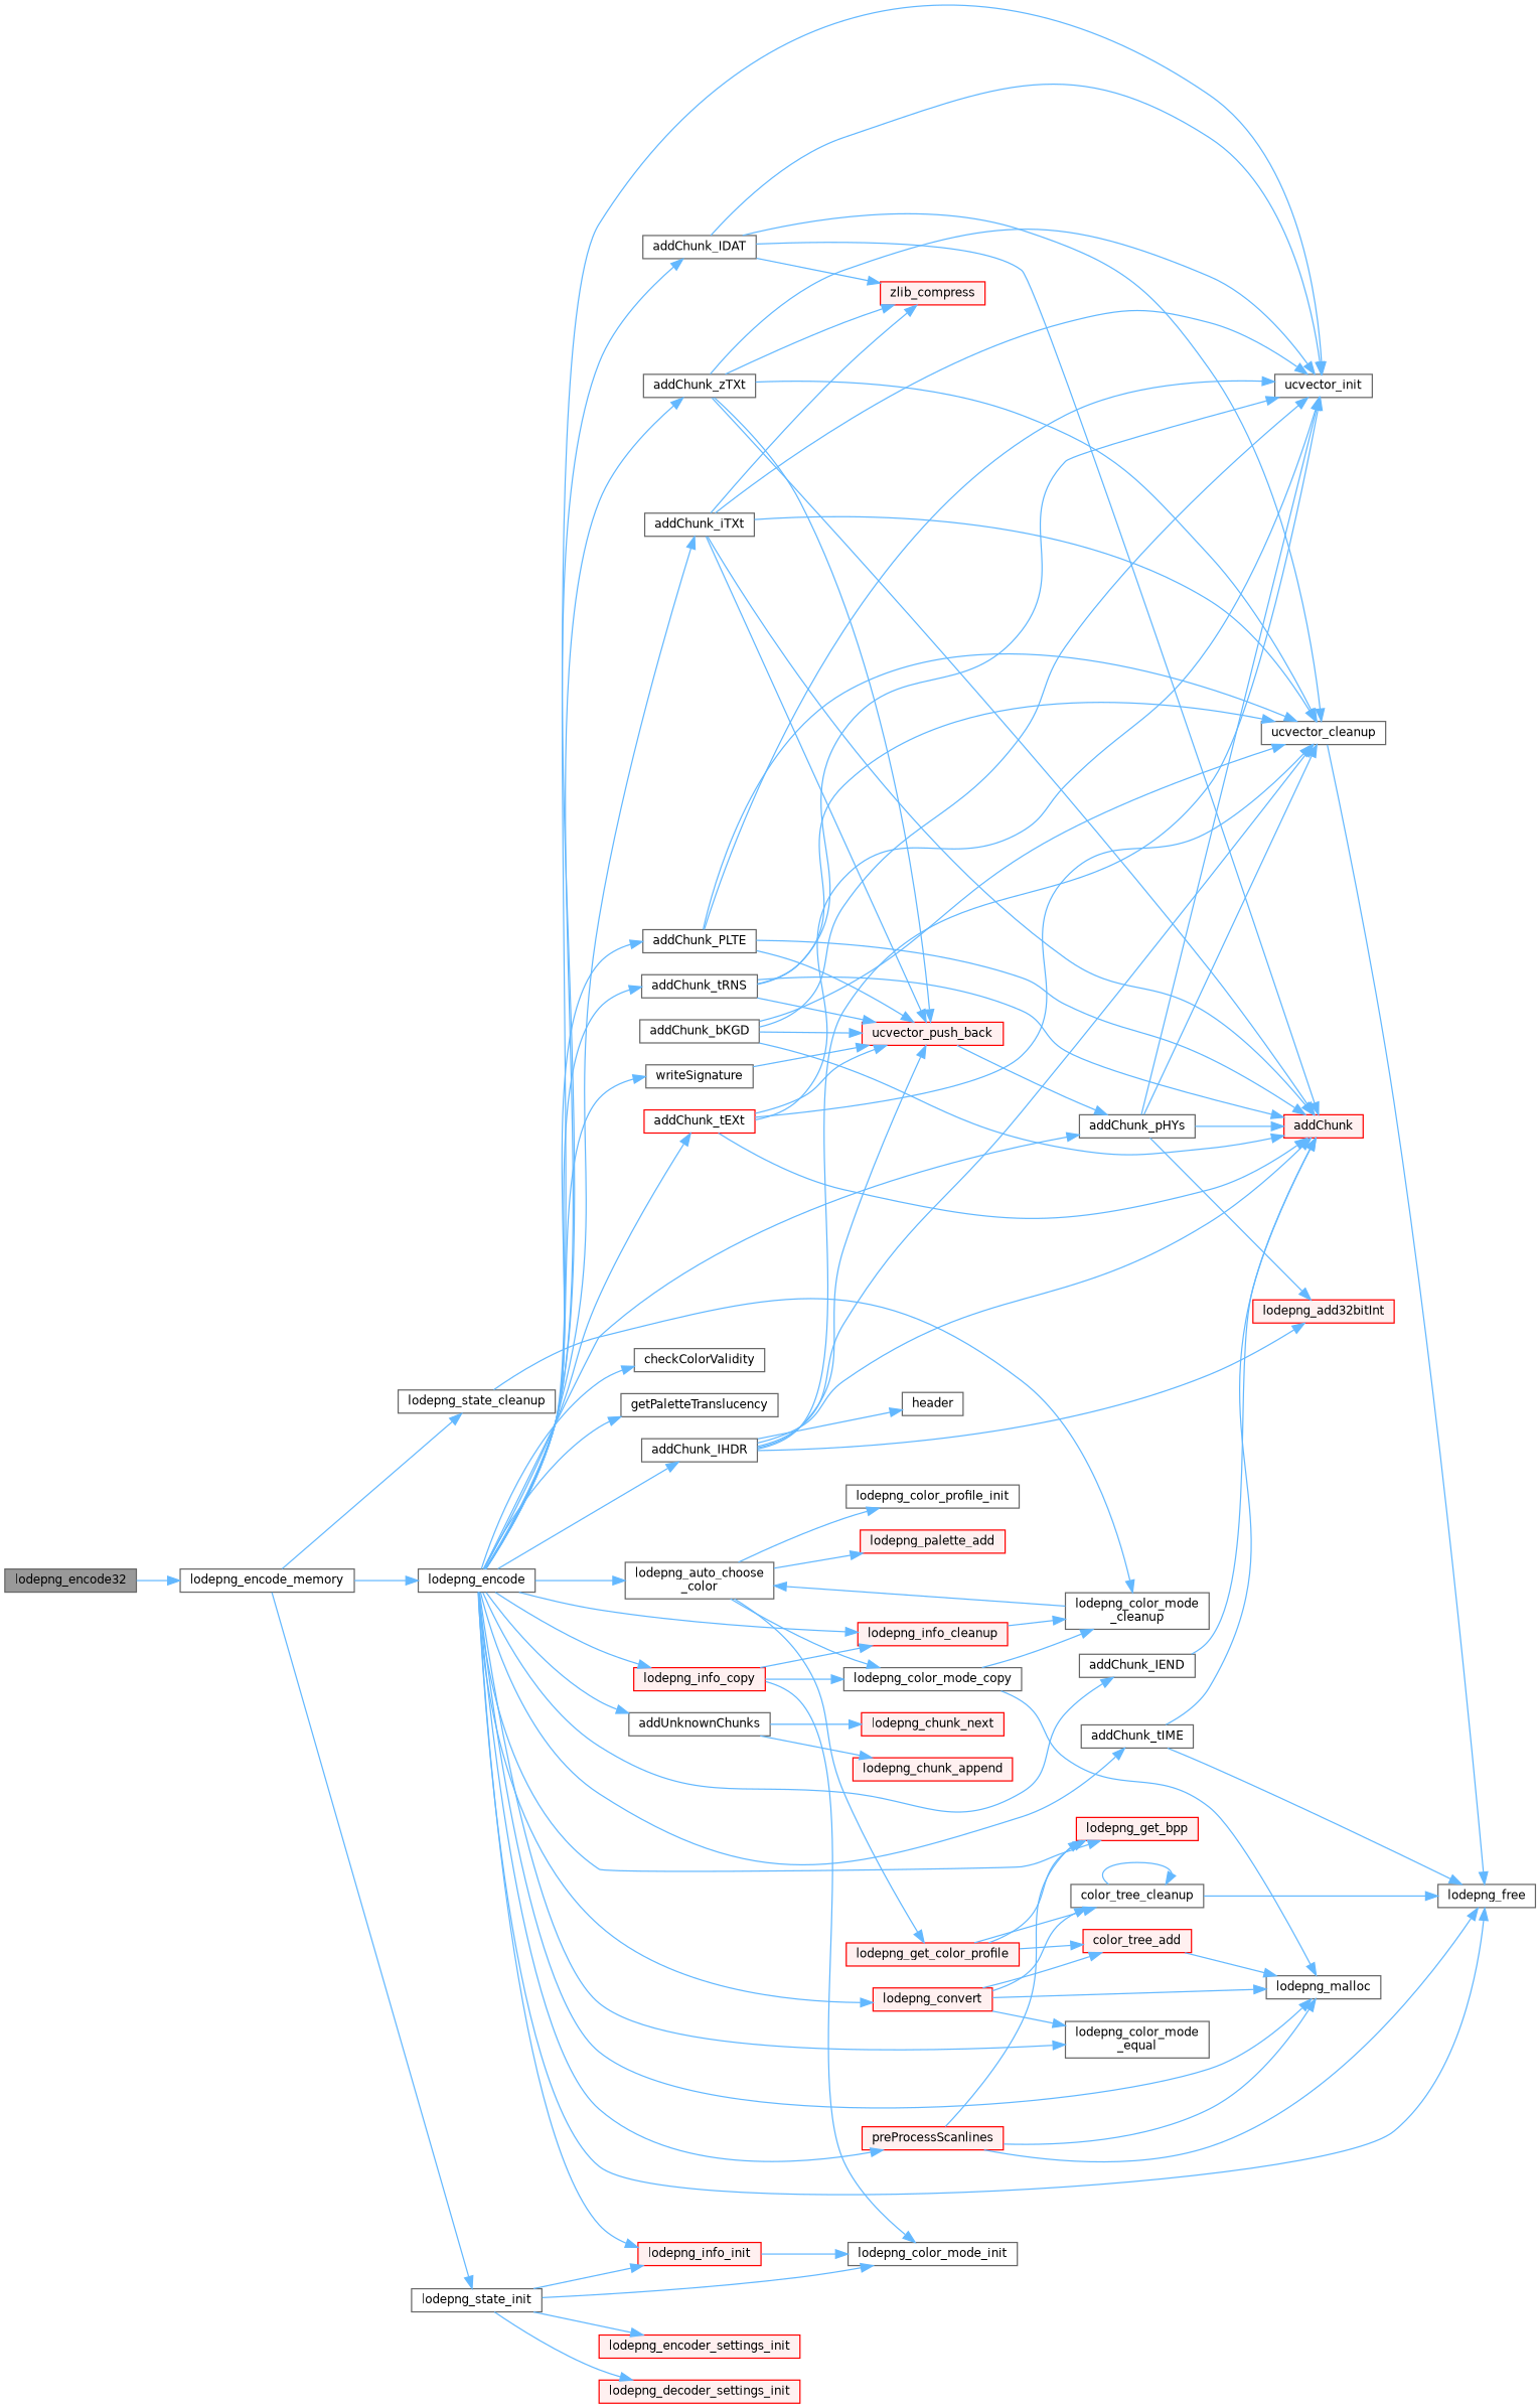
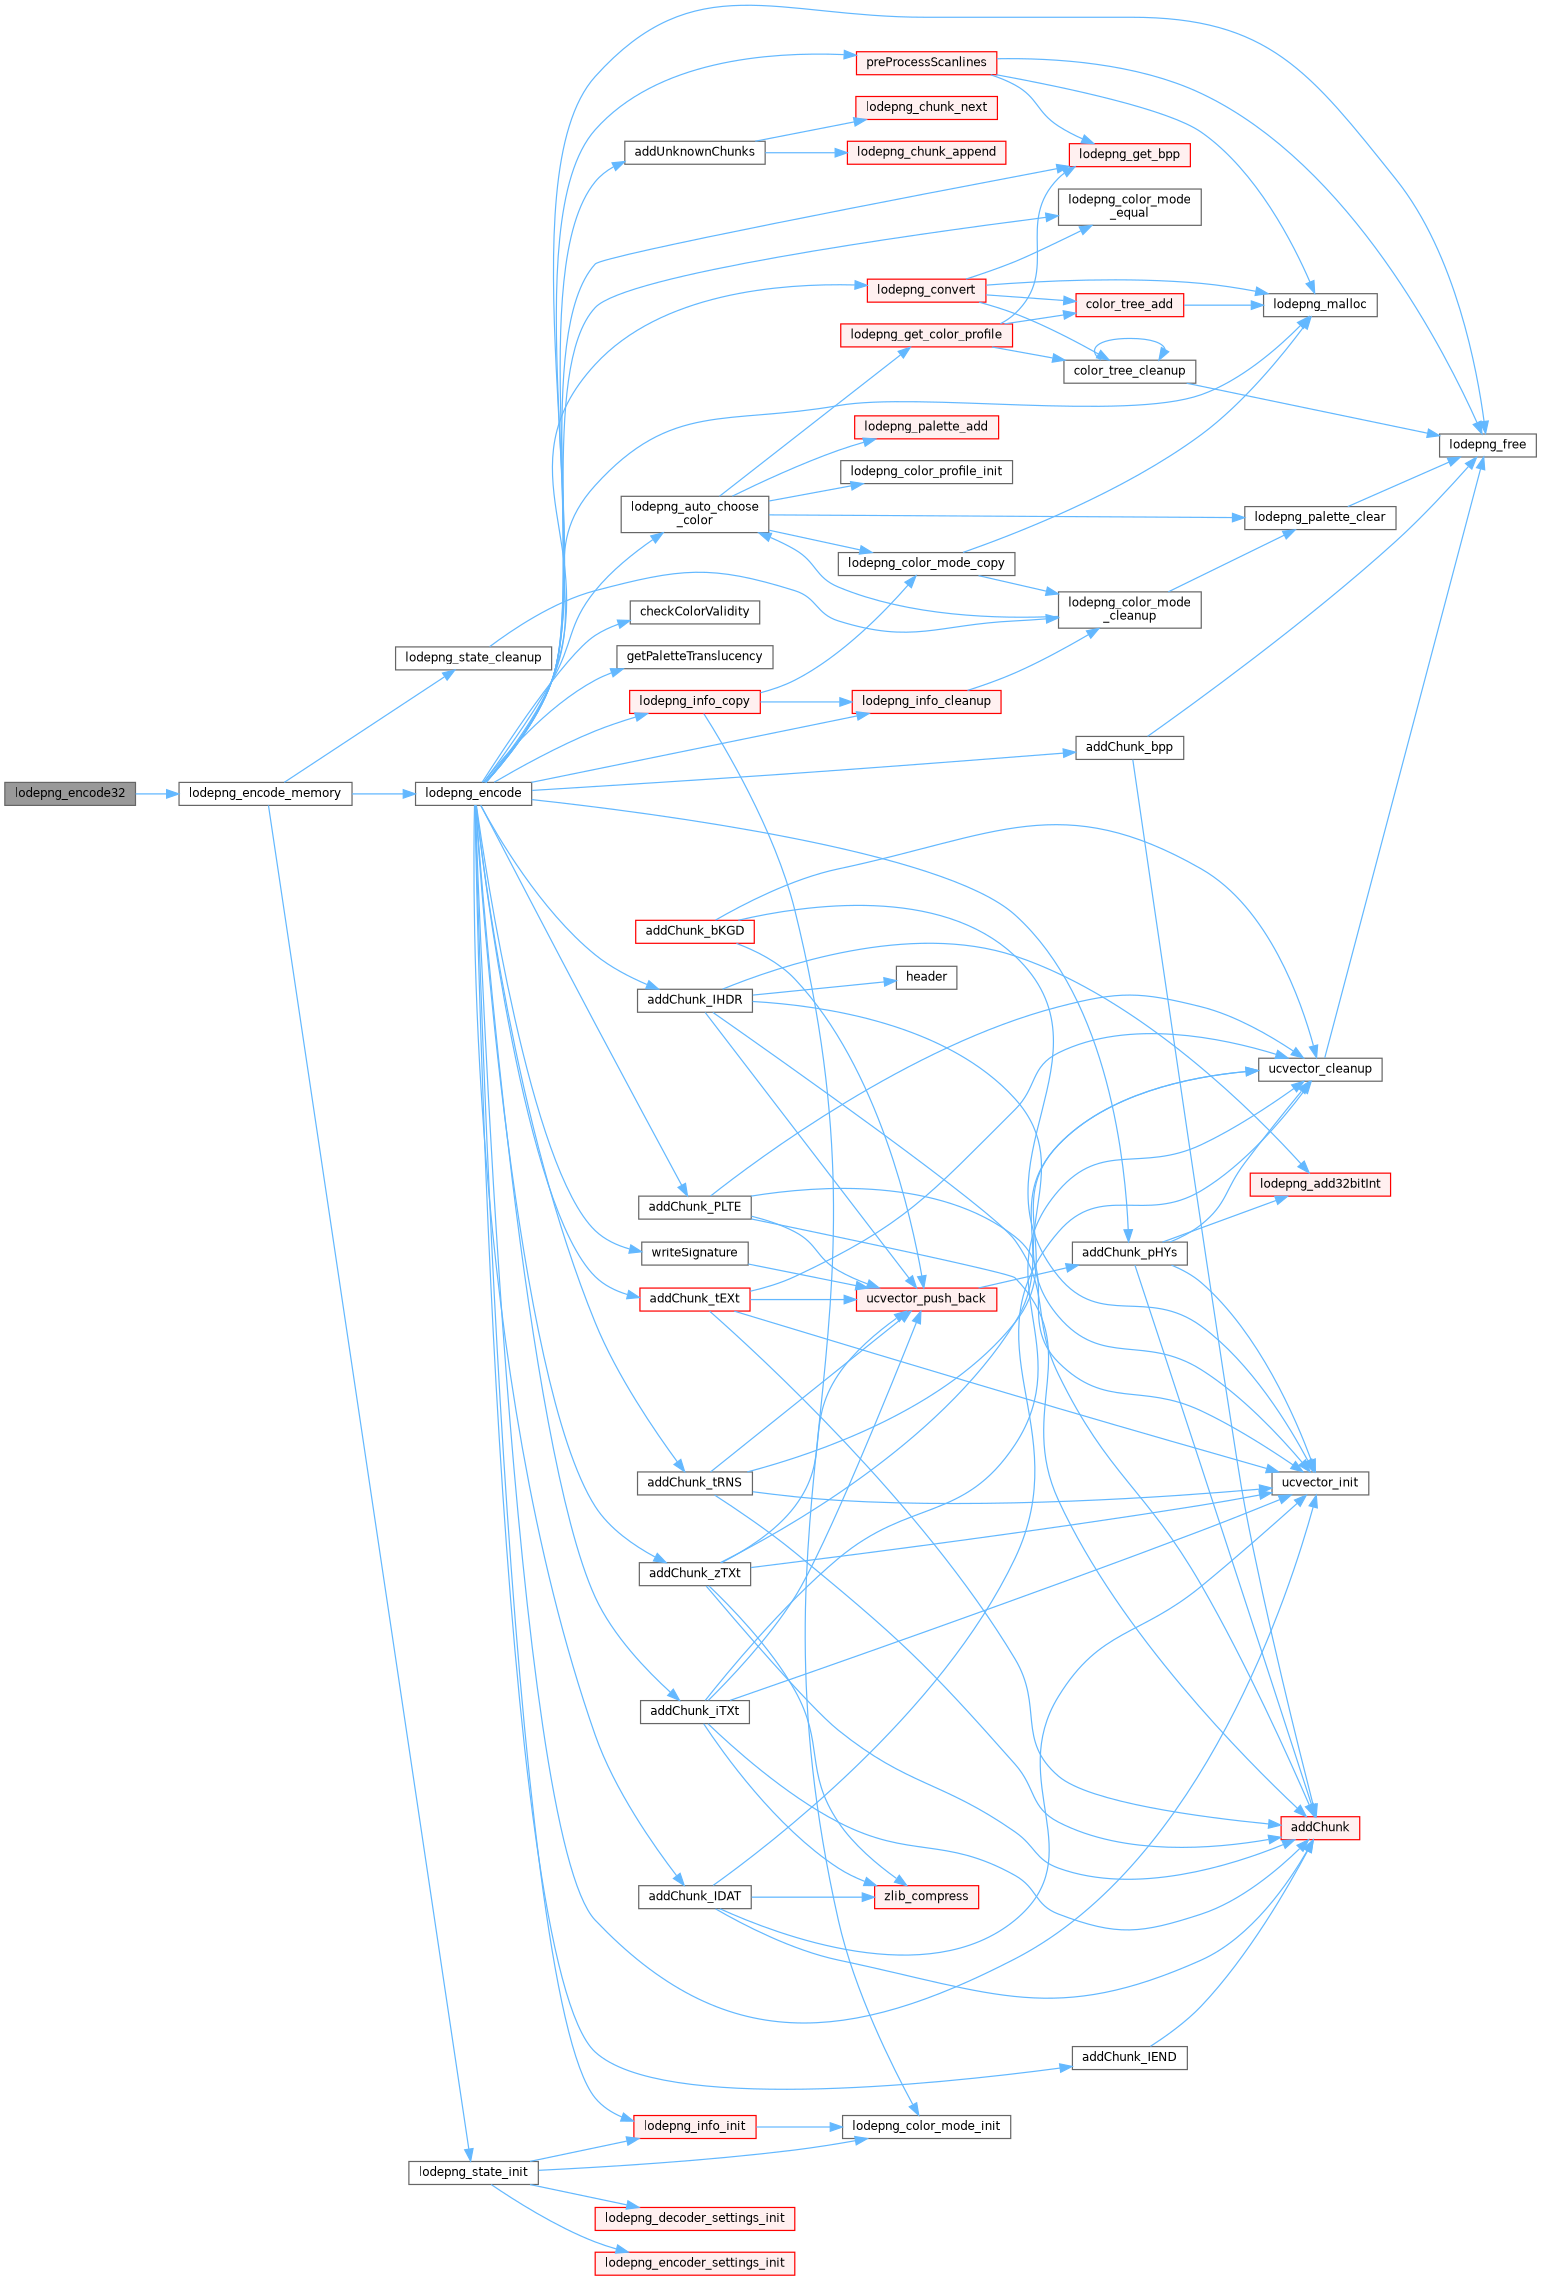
  digraph {
    rankdir=LR
    node [color=grey40 fillcolor=white fontname=Helvetica fontsize=10 shape=box style=filled]
    edge [color=steelblue1 fontname=Helvetica fontsize=10 labelfontname=Helvetica labelfontsize=10 style=solid]
    n1 [color=gray40 fillcolor=grey60 fontcolor=black height=0.2 label=lodepng_encode32 width=0.4]
    n2 [height=0.2 label=lodepng_encode_memory width=0.4]
    n3 [height=0.2 label=lodepng_encode width=0.4]
    n4 [height=0.2 label=lodepng_state_cleanup width=0.4]
    n5 [height=0.2 label=lodepng_state_init width=0.4]
    n6 [height=0.2 label=lodepng_free width=0.4]
    n7 [height=0.2 label=ucvector_init width=0.4]
    n8 [height=0.2 label=addChunk_IDAT width=0.4]
    n9 [height=0.2 label=addChunk_IEND width=0.4]
    n10 [height=0.2 label=addChunk_IHDR width=0.4]
    n11 [height=0.2 label=addChunk_iTXt width=0.4]
    n12 [height=0.2 label=addChunk_pHYs width=0.4]
    n13 [height=0.2 label=addChunk_PLTE width=0.4]
    n14 [color=red height=0.2 label=addChunk_tEXt width=0.4]
-   n15 [height=0.2 label=addChunk_tIME width=0.4]
+   n15 [height=0.2 label=addChunk_bpp width=0.4]
    n16 [height=0.2 label=lodepng_malloc width=0.4]
    n17 [height=0.2 label=addChunk_tRNS width=0.4]
    n18 [height=0.2 label=addChunk_zTXt width=0.4]
    n19 [height=0.2 label=addUnknownChunks width=0.4]
    n20 [height=0.2 label=checkColorValidity width=0.4]
    n21 [height=0.2 label=getPaletteTranslucency width=0.4]
    n22 [height=0.2 label="lodepng_auto_choose\l_color" width=0.4]
    n23 [color=red fillcolor="#FFF0F0" height=0.2 label=lodepng_get_bpp width=0.4]
    n24 [height=0.2 label="lodepng_color_mode\l_equal" width=0.4]
    n25 [color=red fillcolor="#FFF0F0" height=0.2 label=lodepng_convert width=0.4]
    n26 [color=red fillcolor="#FFF0F0" height=0.2 label=lodepng_info_cleanup width=0.4]
    n27 [color=red fillcolor="#FFF0F0" height=0.2 label=lodepng_info_copy width=0.4]
    n28 [color=red fillcolor="#FFF0F0" height=0.2 label=lodepng_info_init width=0.4]
    n29 [color=red fillcolor="#FFF0F0" height=0.2 label=preProcessScanlines width=0.4]
    n30 [height=0.2 label=writeSignature width=0.4]
    n31 [height=0.2 label="lodepng_color_mode\l_cleanup" width=0.4]
    n32 [height=0.2 label=lodepng_color_mode_init width=0.4]
    n33 [color=red fillcolor="#FFF0F0" height=0.2 label=lodepng_decoder_settings_init width=0.4]
    n34 [color=red fillcolor="#FFF0F0" height=0.2 label=lodepng_encoder_settings_init width=0.4]
-   n35 [height=0.2 label=addChunk_bKGD width=0.4]
+   n35 [color=red height=0.2 label=addChunk_bKGD width=0.4]
    n36 [color=red fillcolor="#FFF0F0" height=0.2 label=addChunk width=0.4]
    n37 [height=0.2 label=ucvector_cleanup width=0.4]
    n38 [color=red fillcolor="#FFF0F0" height=0.2 label=ucvector_push_back width=0.4]
    n39 [color=red fillcolor="#FFF0F0" height=0.2 label=zlib_compress width=0.4]
    n40 [height=0.2 label=header width=0.4]
    n41 [color=red fillcolor="#FFF0F0" height=0.2 label=lodepng_add32bitInt width=0.4]
    n42 [color=red fillcolor="#FFF0F0" height=0.2 label=lodepng_chunk_append width=0.4]
    n43 [color=red fillcolor="#FFF0F0" height=0.2 label=lodepng_chunk_next width=0.4]
+   n44 [height=0.2 label=lodepng_palette_clear width=0.4]
    n45 [height=0.2 label=lodepng_color_mode_copy width=0.4]
    n46 [height=0.2 label=lodepng_color_profile_init width=0.4]
    n47 [color=red fillcolor="#FFF0F0" height=0.2 label=lodepng_get_color_profile width=0.4]
    n48 [color=red fillcolor="#FFF0F0" height=0.2 label=lodepng_palette_add width=0.4]
    n49 [color=red fillcolor="#FFF0F0" height=0.2 label=color_tree_add width=0.4]
    n50 [height=0.2 label=color_tree_cleanup width=0.4]
    n1 -> n2
    n2 -> n3
    n2 -> n4
    n2 -> n5
    n3 -> n6
    n3 -> n7
    n3 -> n8
    n3 -> n9
    n3 -> n10
    n3 -> n11
    n3 -> n12
    n3 -> n13
    n3 -> n14
    n3 -> n15
    n3 -> n16
    n3 -> n17
    n3 -> n18
    n3 -> n19
    n3 -> n20
    n3 -> n21
    n3 -> n22
    n3 -> n23
    n3 -> n24
    n3 -> n25
    n3 -> n26
    n3 -> n27
    n3 -> n28
    n3 -> n29
    n3 -> n30
    n4 -> n31
    n5 -> n28
    n5 -> n32
    n5 -> n33
    n5 -> n34
    n8 -> n7
    n8 -> n36
    n8 -> n37
    n8 -> n39
    n9 -> n36
    n10 -> n7
    n10 -> n36
-   n10 -> n37
    n10 -> n38
    n10 -> n40
    n10 -> n41
    n11 -> n7
    n11 -> n36
    n11 -> n37
    n11 -> n38
    n11 -> n39
    n12 -> n7
    n12 -> n36
    n12 -> n37
    n12 -> n41
    n13 -> n7
    n13 -> n36
    n13 -> n37
    n13 -> n38
    n14 -> n7
    n14 -> n36
    n14 -> n37
    n14 -> n38
    n15 -> n6
    n15 -> n36
    n17 -> n7
    n17 -> n36
    n17 -> n37
    n17 -> n38
    n18 -> n7
    n18 -> n36
    n18 -> n37
    n18 -> n38
    n18 -> n39
    n19 -> n42
    n19 -> n43
+   n22 -> n44
    n22 -> n45
    n22 -> n46
    n22 -> n47
    n22 -> n48
    n25 -> n16
    n25 -> n24
    n25 -> n49
    n25 -> n50
    n26 -> n31
    n27 -> n26
    n27 -> n32
    n27 -> n45
    n28 -> n32
    n29 -> n6
    n29 -> n16
    n29 -> n23
    n30 -> n38
    n31 -> n22
+   n31 -> n44
    n35 -> n7
-   n35 -> n36
    n35 -> n37
    n35 -> n38
    n37 -> n6
    n38 -> n12
+   n44 -> n6
    n45 -> n16
    n45 -> n31
    n47 -> n23
    n47 -> n49
    n47 -> n50
    n49 -> n16
    n50 -> n6
    n50 -> n50
  }
